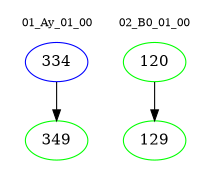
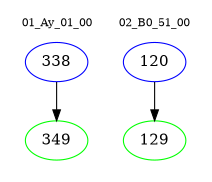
  digraph {
    node [color=blue]
    edge [color=black]
-   n1 [label=334]
+   n1 [label=338]
    n2 [color=green label=349]
-   n3 [color=green label=120]
+   n3 [label=120]
    n4 [color=green label=129]
    subgraph cluster_1 {
      color=white
      fontsize=10
      label="01_Ay_01_00"
      n1
      n2
    }
    subgraph cluster_2 {
      color=white
      fontsize=10
-     label="02_B0_01_00"
+     label="02_B0_51_00"
      n3
      n4
    }
    n1 -> n2
    n3 -> n4
  }
